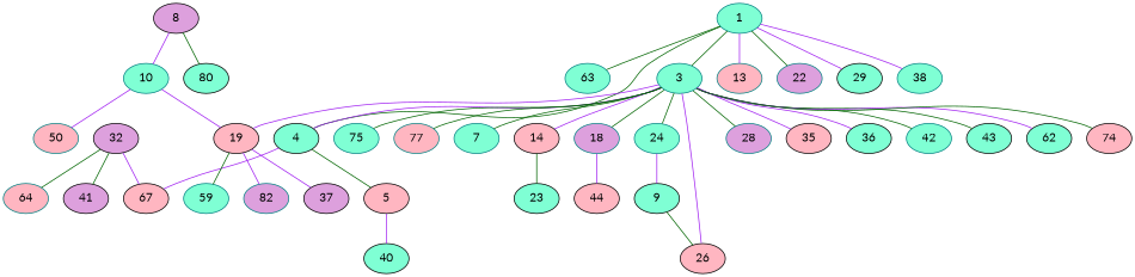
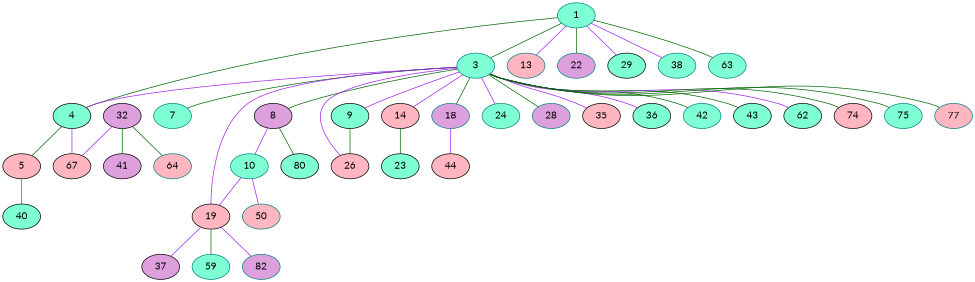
  graph {
    fontname=Lato
    node [color=black fillcolor=aquamarine fontname=Lato style=filled]
    edge [color=darkgreen fontname=Lato]
    1 [color=teal super="+2"]
    3 [color=teal super="+21+6+48+11"]
    4 [super="+25+76+78+53"]
    13 [color=teal fillcolor=lightpink]
    22 [color=teal fillcolor=plum]
    29 [super="+57+34"]
    38 [color=teal]
    63 [color=teal]
    7 [color=teal]
    8 [fillcolor=plum super="+12"]
    9
    14 [fillcolor=lightpink super="+39+49+83"]
    18 [color=teal fillcolor=plum]
    19 [fillcolor=lightpink]
    24 [color=teal]
    26 [fillcolor=lightpink super="+60+51"]
    28 [color=teal fillcolor=plum super="+65"]
    35 [fillcolor=lightpink]
    36
    42 [color=teal super="+79"]
    43 [super="+66"]
    62
    74 [fillcolor=lightpink]
    75 [color=teal]
    77 [color=teal fillcolor=lightpink]
    5 [fillcolor=lightpink super="+33"]
    67 [fillcolor=lightpink]
    10 [color=teal super="+69+20+16"]
    80
    23
    44 [fillcolor=lightpink]
    37 [fillcolor=plum]
    59 [color=teal]
    82 [color=teal fillcolor=plum]
    40
    32 [fillcolor=plum]
    41 [fillcolor=plum]
    64 [color=teal fillcolor=lightpink]
    50 [color=teal fillcolor=lightpink]
    1 -- 3
    1 -- 4
    1 -- 13 [color=purple]
    1 -- 22
    1 -- 29 [color=purple]
    1 -- 38 [color=purple]
    1 -- 63
    3 -- 4 [color=purple]
    3 -- 7
-   24 -- 9 [color=purple]
+   3 -- 8
+   3 -- 9 [color=purple]
    3 -- 14 [color=purple]
    3 -- 18
    3 -- 19 [color=purple]
-   3 -- 24
+   3 -- 24 [color=purple]
    3 -- 26 [color=purple weight=2]
    3 -- 28
    3 -- 35 [color=purple]
    3 -- 36 [color=purple]
    3 -- 42
    3 -- 43
    3 -- 62 [color=purple]
    3 -- 74
    3 -- 75
    3 -- 77
    4 -- 5
    4 -- 67 [color=purple]
    8 -- 10 [color=purple]
    8 -- 80
    9 -- 26
    14 -- 23
    18 -- 44 [color=purple]
    19 -- 37 [color=purple]
    19 -- 59
    19 -- 82 [color=purple]
    5 -- 40 [color=purple]
    10 -- 19 [color=purple]
    10 -- 50 [color=purple]
    32 -- 67 [color=purple]
    32 -- 41
    32 -- 64
  }
